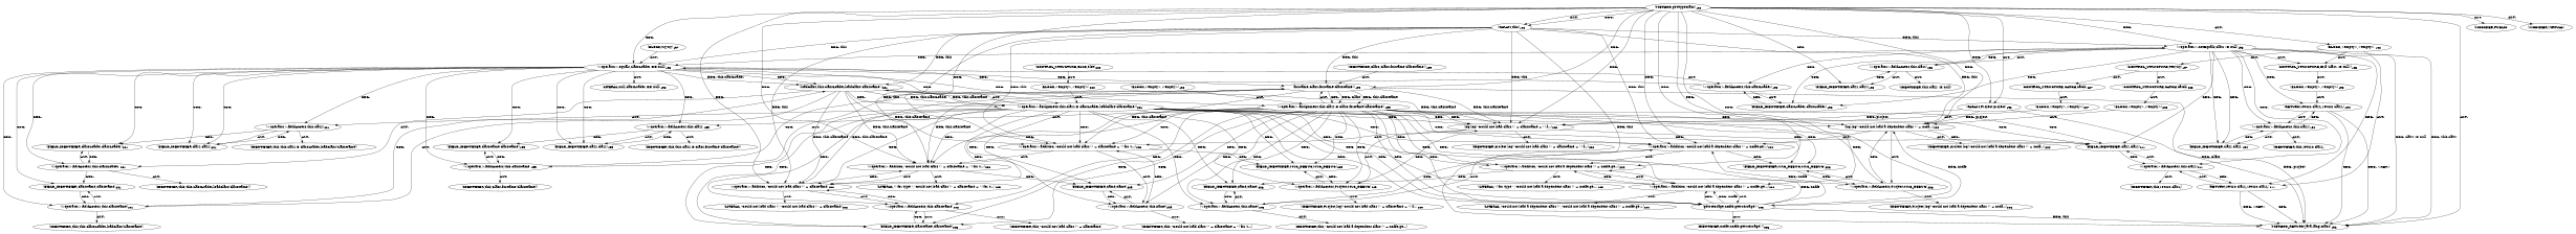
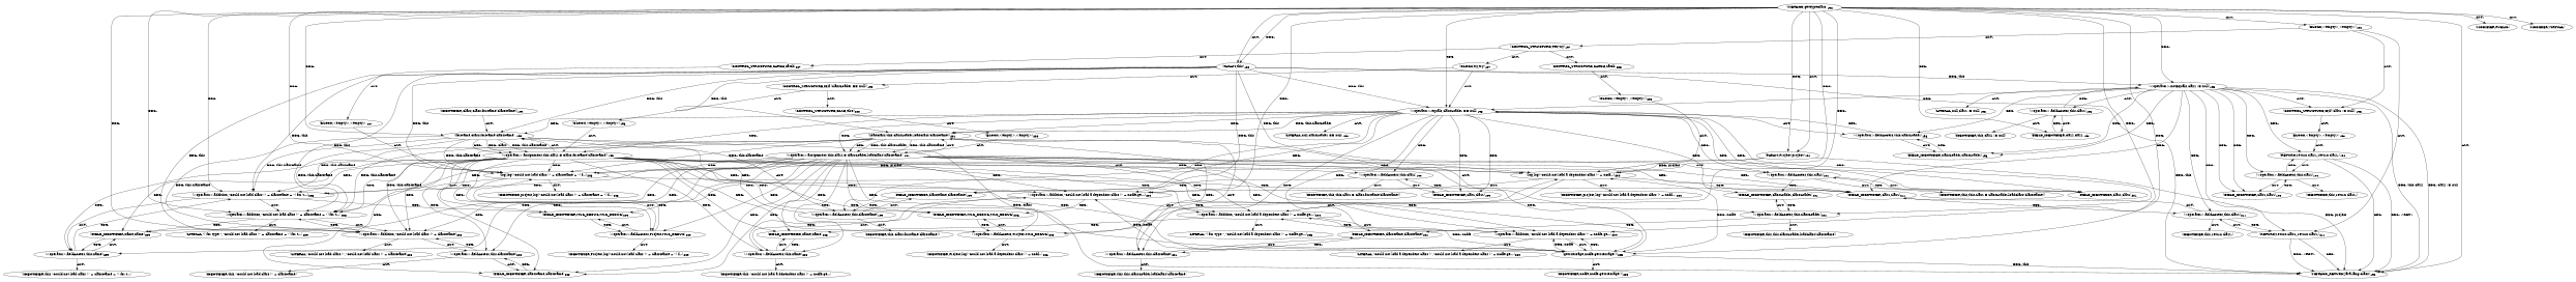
  digraph {
    n1 [label=<(METHOD,getTypeClass)<SUB>192</SUB>>]
    n2 [label=<(PARAM,this)<SUB>192</SUB>>]
    n3 [label=<(PARAM,Project project)<SUB>192</SUB>>]
    n4 [label=<(BLOCK,&lt;empty&gt;,&lt;empty&gt;)<SUB>192</SUB>>]
    n5 [label=<(&lt;operator&gt;.notEquals,clazz != null)<SUB>193</SUB>>]
    n6 [label=<(FIELD_IDENTIFIER,clazz,clazz)<SUB>193</SUB>>]
    n7 [label=<(&lt;operator&gt;.equals,classLoader == null)<SUB>198</SUB>>]
    n8 [label=<(forName,Class.forName(className))<SUB>199</SUB>>]
    n9 [label=<(log,log(&quot;Could not load a dependent class (&quot; + ncdf...)<SUB>204</SUB>>]
    n10 [label=<(&lt;operator&gt;.addition,&quot;Could not load a dependent class (&quot; + ncdfe.ge...)<SUB>204</SUB>>]
    n11 [label=<(&lt;operator&gt;.addition,&quot;Could not load a dependent class (&quot; + ncdfe.ge...)<SUB>204</SUB>>]
    n12 [label=<(&lt;operator&gt;.addition,&quot;Could not load a dependent class (&quot; + ncdfe.ge...)<SUB>204</SUB>>]
    n13 [label=<(getMessage,ncdfe.getMessage())<SUB>205</SUB>>]
    n14 [label=<(log,log(&quot;Could not load class (&quot; + className + &quot;) f...)<SUB>208</SUB>>]
    n15 [label=<(&lt;operator&gt;.addition,&quot;Could not load class (&quot; + className + &quot;) for t...)<SUB>208</SUB>>]
    n16 [label=<(&lt;operator&gt;.addition,&quot;Could not load class (&quot; + className + &quot;) for t...)<SUB>208</SUB>>]
    n17 [label=<(&lt;operator&gt;.addition,&quot;Could not load class (&quot; + className)<SUB>208</SUB>>]
    n18 [label=<(MODIFIER,PUBLIC)>]
    n19 [label=<(MODIFIER,VIRTUAL)>]
    n20 [label=<(METHOD_RETURN,java.lang.Class)<SUB>192</SUB>>]
    n21 [label=<(loadClass,this.classLoader.loadClass(className))<SUB>201</SUB>>]
    n22 [label=<(CONTROL_STRUCTURE,IF,if (clazz != null))<SUB>193</SUB>>]
    n23 [label=<(CONTROL_STRUCTURE,TRY,try)<SUB>197</SUB>>]
    n24 [label=<(RETURN,return clazz;,return clazz;)<SUB>211</SUB>>]
    n25 [label=<(&lt;operator&gt;.fieldAccess,this.clazz)<SUB>193</SUB>>]
+   n26 [label=<(LITERAL,null,clazz != null)<SUB>193</SUB>>]
    n27 [label=<(RETURN,return clazz;,return clazz;)<SUB>194</SUB>>]
    n28 [label=<(&lt;operator&gt;.fieldAccess,this.clazz)<SUB>194</SUB>>]
    n29 [label=<(FIELD_IDENTIFIER,clazz,clazz)<SUB>194</SUB>>]
    n30 [label=<(&lt;operator&gt;.fieldAccess,this.classLoader)<SUB>198</SUB>>]
    n31 [label=<(FIELD_IDENTIFIER,classLoader,classLoader)<SUB>198</SUB>>]
    n32 [label=<(&lt;operator&gt;.fieldAccess,this.clazz)<SUB>211</SUB>>]
    n33 [label=<(FIELD_IDENTIFIER,clazz,clazz)<SUB>211</SUB>>]
    n34 [label=<(LITERAL,null,classLoader == null)<SUB>198</SUB>>]
    n35 [label=<(&lt;operator&gt;.assignment,this.clazz = Class.forName(className))<SUB>199</SUB>>]
    n36 [label=<(&lt;operator&gt;.fieldAccess,this.clazz)<SUB>199</SUB>>]
    n37 [label=<(FIELD_IDENTIFIER,clazz,clazz)<SUB>199</SUB>>]
    n38 [label=<(&lt;operator&gt;.fieldAccess,this.className)<SUB>199</SUB>>]
    n39 [label=<(FIELD_IDENTIFIER,className,className)<SUB>199</SUB>>]
    n40 [label=<(&lt;operator&gt;.assignment,this.clazz = classLoader.loadClass(className))<SUB>201</SUB>>]
    n41 [label=<(&lt;operator&gt;.fieldAccess,this.clazz)<SUB>201</SUB>>]
    n42 [label=<(FIELD_IDENTIFIER,clazz,clazz)<SUB>201</SUB>>]
    n43 [label=<(&lt;operator&gt;.fieldAccess,this.classLoader)<SUB>201</SUB>>]
    n44 [label=<(FIELD_IDENTIFIER,classLoader,classLoader)<SUB>201</SUB>>]
    n45 [label=<(&lt;operator&gt;.fieldAccess,this.className)<SUB>201</SUB>>]
    n46 [label=<(FIELD_IDENTIFIER,className,className)<SUB>201</SUB>>]
    n47 [label=<(&lt;operator&gt;.fieldAccess,Project.MSG_DEBUG)<SUB>206</SUB>>]
    n48 [label=<(IDENTIFIER,project,log(&quot;Could not load a dependent class (&quot; + ncdf...)<SUB>204</SUB>>]
    n49 [label=<(&lt;operator&gt;.fieldAccess,this.name)<SUB>206</SUB>>]
    n50 [label=<(FIELD_IDENTIFIER,MSG_DEBUG,MSG_DEBUG)<SUB>206</SUB>>]
    n51 [label=<(FIELD_IDENTIFIER,name,name)<SUB>206</SUB>>]
    n52 [label=<(LITERAL,&quot;) for type &quot;,&quot;Could not load a dependent class (&quot; + ncdfe.ge...)<SUB>205</SUB>>]
    n53 [label=<(LITERAL,&quot;Could not load a dependent class (&quot;,&quot;Could not load a dependent class (&quot; + ncdfe.ge...)<SUB>204</SUB>>]
    n54 [label=<(IDENTIFIER,ncdfe,ncdfe.getMessage())<SUB>205</SUB>>]
    n55 [label=<(&lt;operator&gt;.fieldAccess,Project.MSG_DEBUG)<SUB>209</SUB>>]
    n56 [label=<(IDENTIFIER,project,log(&quot;Could not load class (&quot; + className + &quot;) f...)<SUB>208</SUB>>]
    n57 [label=<(&lt;operator&gt;.fieldAccess,this.name)<SUB>209</SUB>>]
    n58 [label=<(FIELD_IDENTIFIER,MSG_DEBUG,MSG_DEBUG)<SUB>209</SUB>>]
    n59 [label=<(FIELD_IDENTIFIER,name,name)<SUB>209</SUB>>]
    n60 [label=<(LITERAL,&quot;) for type &quot;,&quot;Could not load class (&quot; + className + &quot;) for t...)<SUB>209</SUB>>]
    n61 [label=<(&lt;operator&gt;.fieldAccess,this.className)<SUB>208</SUB>>]
    n62 [label=<(LITERAL,&quot;Could not load class (&quot;,&quot;Could not load class (&quot; + className)<SUB>208</SUB>>]
    n63 [label=<(BLOCK,&lt;empty&gt;,&lt;empty&gt;)<SUB>193</SUB>>]
    n64 [label=<(BLOCK,try,try)<SUB>197</SUB>>]
    n65 [label=<(CONTROL_STRUCTURE,CATCH,catch)<SUB>203</SUB>>]
    n66 [label=<(CONTROL_STRUCTURE,CATCH,catch)<SUB>207</SUB>>]
    n67 [label=<(IDENTIFIER,this,clazz != null)>]
    n68 [label=<(IDENTIFIER,this,return clazz;)>]
    n69 [label=<(IDENTIFIER,this,return clazz;)>]
+   n70 [label=<(CONTROL_STRUCTURE,IF,if (classLoader == null))<SUB>198</SUB>>]
    n71 [label=<(BLOCK,&lt;empty&gt;,&lt;empty&gt;)<SUB>203</SUB>>]
    n72 [label=<(BLOCK,&lt;empty&gt;,&lt;empty&gt;)<SUB>207</SUB>>]
    n73 [label=<(BLOCK,&lt;empty&gt;,&lt;empty&gt;)<SUB>198</SUB>>]
    n74 [label=<(CONTROL_STRUCTURE,ELSE,else)<SUB>200</SUB>>]
    n75 [label=<(BLOCK,&lt;empty&gt;,&lt;empty&gt;)<SUB>200</SUB>>]
    n76 [label=<(FIELD_IDENTIFIER,className,className)<SUB>208</SUB>>]
    n77 [label=<(IDENTIFIER,this,this.clazz = Class.forName(className))>]
    n78 [label=<(IDENTIFIER,this,Class.forName(className))>]
    n79 [label=<(IDENTIFIER,this,this.clazz = classLoader.loadClass(className))>]
    n80 [label=<(IDENTIFIER,this,this.classLoader.loadClass(className))>]
    n81 [label=<(IDENTIFIER,this,this.classLoader.loadClass(className))>]
    n82 [label=<(IDENTIFIER,this,&quot;Could not load a dependent class (&quot; + ncdfe.ge...)>]
    n83 [label=<(IDENTIFIER,Project,log(&quot;Could not load a dependent class (&quot; + ncdf...)<SUB>206</SUB>>]
    n84 [label=<(IDENTIFIER,this,&quot;Could not load class (&quot; + className)>]
    n85 [label=<(IDENTIFIER,this,&quot;Could not load class (&quot; + className + &quot;) for t...)>]
    n86 [label=<(IDENTIFIER,Project,log(&quot;Could not load class (&quot; + className + &quot;) f...)<SUB>209</SUB>>]
    n87 [label=<(IDENTIFIER,Class,Class.forName(className))<SUB>199</SUB>>]
    n1 -> n2 [label="AST: "]
    n1 -> n2 [label="DDG: "]
    n1 -> n3 [label="AST: "]
    n1 -> n3 [label="DDG: "]
    n1 -> n4 [label="AST: "]
    n1 -> n5 [label="DDG: "]
    n1 -> n6 [label="CFG: "]
    n1 -> n7 [label="CFG: "]
    n1 -> n8 [label="DDG: "]
    n1 -> n9 [label="DDG: "]
    n1 -> n10 [label="DDG: "]
    n1 -> n11 [label="DDG: "]
    n1 -> n12 [label="DDG: "]
    n1 -> n13 [label="DDG: "]
    n1 -> n14 [label="DDG: "]
    n1 -> n15 [label="DDG: "]
    n1 -> n16 [label="DDG: "]
    n1 -> n17 [label="DDG: "]
    n1 -> n18 [label="AST: "]
    n1 -> n19 [label="AST: "]
    n1 -> n20 [label="AST: "]
    n2 -> n5 [label="DDG: this"]
    n2 -> n7 [label="DDG: this"]
    n2 -> n8 [label="DDG: this"]
    n2 -> n9 [label="DDG: this"]
    n2 -> n10 [label="DDG: this"]
    n2 -> n14 [label="DDG: this"]
    n2 -> n15 [label="DDG: this"]
    n2 -> n16 [label="DDG: this"]
    n2 -> n17 [label="DDG: this"]
    n2 -> n20 [label="DDG: this"]
    n2 -> n21 [label="DDG: this"]
    n3 -> n9 [label="DDG: project"]
    n3 -> n14 [label="DDG: project"]
    n3 -> n20 [label="DDG: project"]
    n4 -> n22 [label="AST: "]
    n4 -> n23 [label="AST: "]
    n4 -> n24 [label="AST: "]
    n5 -> n7 [label="CDG: "]
    n5 -> n20 [label="DDG: this.clazz"]
    n5 -> n20 [label="DDG: clazz != null"]
    n5 -> n22 [label="AST: "]
    n5 -> n24 [label="CDG: "]
    n5 -> n25 [label="AST: "]
+   n5 -> n26 [label="AST: "]
    n5 -> n27 [label="CDG: "]
    n5 -> n28 [label="CDG: "]
    n5 -> n29 [label="CFG: "]
    n5 -> n29 [label="CDG: "]
    n5 -> n30 [label="CDG: "]
    n5 -> n31 [label="CFG: "]
    n5 -> n31 [label="CDG: "]
    n5 -> n32 [label="CDG: "]
    n5 -> n33 [label="CDG: "]
    n6 -> n25 [label="CFG: "]
    n7 -> n8 [label="CDG: "]
    n7 -> n21 [label="DDG: this.classLoader"]
    n7 -> n21 [label="CDG: "]
    n7 -> n30 [label="AST: "]
    n7 -> n34 [label="AST: "]
    n7 -> n35 [label="CDG: "]
    n7 -> n36 [label="CDG: "]
    n7 -> n37 [label="CFG: "]
    n7 -> n37 [label="CDG: "]
    n7 -> n38 [label="CDG: "]
    n7 -> n39 [label="CDG: "]
    n7 -> n40 [label="CDG: "]
    n7 -> n41 [label="CDG: "]
    n7 -> n42 [label="CFG: "]
    n7 -> n42 [label="CDG: "]
    n7 -> n43 [label="CDG: "]
    n7 -> n44 [label="CDG: "]
    n7 -> n45 [label="CDG: "]
    n7 -> n46 [label="CDG: "]
    n8 -> n14 [label="DDG: this.className"]
    n8 -> n15 [label="DDG: this.className"]
    n8 -> n16 [label="DDG: this.className"]
    n8 -> n17 [label="DDG: this.className"]
    n8 -> n20 [label="DDG: Class"]
    n8 -> n35 [label="CFG: "]
    n8 -> n35 [label="DDG: Class"]
    n8 -> n35 [label="DDG: this.className"]
    n8 -> n38 [label="AST: "]
    n9 -> n10 [label="AST: "]
    n9 -> n33 [label="CFG: "]
    n9 -> n47 [label="AST: "]
    n9 -> n48 [label="AST: "]
    n10 -> n11 [label="AST: "]
    n10 -> n49 [label="AST: "]
    n10 -> n50 [label="CFG: "]
    n11 -> n12 [label="AST: "]
    n11 -> n51 [label="CFG: "]
    n11 -> n52 [label="AST: "]
    n12 -> n11 [label="CFG: "]
    n12 -> n13 [label="AST: "]
    n12 -> n53 [label="AST: "]
    n13 -> n9 [label="DDG: ncdfe"]
    n13 -> n10 [label="DDG: ncdfe"]
    n13 -> n11 [label="DDG: ncdfe"]
    n13 -> n12 [label="CFG: "]
    n13 -> n12 [label="DDG: ncdfe"]
    n13 -> n20 [label="DDG: this"]
    n13 -> n54 [label="AST: "]
    n14 -> n15 [label="AST: "]
    n14 -> n33 [label="CFG: "]
    n14 -> n55 [label="AST: "]
    n14 -> n56 [label="AST: "]
    n15 -> n16 [label="AST: "]
    n15 -> n57 [label="AST: "]
    n15 -> n58 [label="CFG: "]
    n16 -> n17 [label="AST: "]
    n16 -> n59 [label="CFG: "]
    n16 -> n60 [label="AST: "]
    n17 -> n16 [label="CFG: "]
    n17 -> n61 [label="AST: "]
    n17 -> n62 [label="AST: "]
    n21 -> n14 [label="DDG: this.className"]
    n21 -> n15 [label="DDG: this.className"]
    n21 -> n16 [label="DDG: this.className"]
    n21 -> n17 [label="DDG: this.className"]
    n21 -> n40 [label="CFG: "]
    n21 -> n40 [label="DDG: this.classLoader"]
    n21 -> n40 [label="DDG: this.className"]
    n21 -> n43 [label="AST: "]
    n21 -> n45 [label="AST: "]
    n22 -> n63 [label="AST: "]
+   n23 -> n64 [label="AST: "]
    n23 -> n65 [label="AST: "]
    n23 -> n66 [label="AST: "]
    n24 -> n20 [label="CFG: "]
    n24 -> n20 [label="DDG: &lt;RET&gt;"]
    n24 -> n32 [label="AST: "]
    n25 -> n5 [label="CFG: "]
    n25 -> n6 [label="AST: "]
    n25 -> n67 [label="AST: "]
    n27 -> n20 [label="CFG: "]
    n27 -> n20 [label="DDG: &lt;RET&gt;"]
    n27 -> n28 [label="AST: "]
    n28 -> n27 [label="CFG: "]
    n28 -> n29 [label="AST: "]
    n28 -> n68 [label="AST: "]
    n29 -> n28 [label="CFG: "]
    n30 -> n7 [label="CFG: "]
    n30 -> n31 [label="AST: "]
    n31 -> n30 [label="CFG: "]
    n32 -> n24 [label="CFG: "]
    n32 -> n33 [label="AST: "]
    n32 -> n69 [label="AST: "]
    n33 -> n32 [label="CFG: "]
    n35 -> n8 [label="AST: "]
    n35 -> n9 [label="CDG: "]
    n35 -> n10 [label="CDG: "]
    n35 -> n11 [label="CDG: "]
    n35 -> n12 [label="CDG: "]
    n35 -> n13 [label="CFG: "]
    n35 -> n13 [label="CDG: "]
    n35 -> n14 [label="CDG: "]
    n35 -> n15 [label="CDG: "]
    n35 -> n16 [label="CDG: "]
    n35 -> n17 [label="CDG: "]
    n35 -> n33 [label="CFG: "]
    n35 -> n36 [label="AST: "]
    n35 -> n47 [label="CDG: "]
    n35 -> n49 [label="CDG: "]
    n35 -> n50 [label="CDG: "]
    n35 -> n51 [label="CDG: "]
    n35 -> n55 [label="CDG: "]
    n35 -> n57 [label="CDG: "]
    n35 -> n58 [label="CDG: "]
    n35 -> n59 [label="CDG: "]
    n35 -> n61 [label="CDG: "]
    n35 -> n76 [label="CFG: "]
    n35 -> n76 [label="CDG: "]
    n36 -> n37 [label="AST: "]
    n36 -> n39 [label="CFG: "]
    n36 -> n77 [label="AST: "]
    n37 -> n36 [label="CFG: "]
    n38 -> n8 [label="CFG: "]
    n38 -> n39 [label="AST: "]
    n38 -> n78 [label="AST: "]
    n39 -> n38 [label="CFG: "]
    n40 -> n9 [label="CDG: "]
    n40 -> n10 [label="CDG: "]
    n40 -> n11 [label="CDG: "]
    n40 -> n12 [label="CDG: "]
    n40 -> n13 [label="CFG: "]
    n40 -> n13 [label="CDG: "]
    n40 -> n14 [label="CDG: "]
    n40 -> n15 [label="CDG: "]
    n40 -> n16 [label="CDG: "]
    n40 -> n17 [label="CDG: "]
    n40 -> n21 [label="AST: "]
    n40 -> n33 [label="CFG: "]
    n40 -> n41 [label="AST: "]
    n40 -> n47 [label="CDG: "]
    n40 -> n49 [label="CDG: "]
    n40 -> n50 [label="CDG: "]
    n40 -> n51 [label="CDG: "]
    n40 -> n55 [label="CDG: "]
    n40 -> n57 [label="CDG: "]
    n40 -> n58 [label="CDG: "]
    n40 -> n59 [label="CDG: "]
    n40 -> n61 [label="CDG: "]
    n40 -> n76 [label="CFG: "]
    n40 -> n76 [label="CDG: "]
    n41 -> n42 [label="AST: "]
    n41 -> n44 [label="CFG: "]
    n41 -> n79 [label="AST: "]
    n42 -> n41 [label="CFG: "]
    n43 -> n44 [label="AST: "]
    n43 -> n46 [label="CFG: "]
    n43 -> n80 [label="AST: "]
    n44 -> n43 [label="CFG: "]
    n45 -> n21 [label="CFG: "]
    n45 -> n46 [label="AST: "]
    n45 -> n81 [label="AST: "]
    n46 -> n45 [label="CFG: "]
    n47 -> n9 [label="CFG: "]
    n47 -> n50 [label="AST: "]
    n47 -> n83 [label="AST: "]
    n49 -> n10 [label="CFG: "]
    n49 -> n51 [label="AST: "]
    n49 -> n82 [label="AST: "]
    n50 -> n47 [label="CFG: "]
    n51 -> n49 [label="CFG: "]
    n55 -> n14 [label="CFG: "]
    n55 -> n58 [label="AST: "]
    n55 -> n86 [label="AST: "]
    n57 -> n15 [label="CFG: "]
    n57 -> n59 [label="AST: "]
    n57 -> n85 [label="AST: "]
    n58 -> n55 [label="CFG: "]
    n59 -> n57 [label="CFG: "]
    n61 -> n17 [label="CFG: "]
    n61 -> n76 [label="AST: "]
    n61 -> n84 [label="AST: "]
    n63 -> n27 [label="AST: "]
    n64 -> n7 [label="AST: "]
+   n64 -> n70 [label="AST: "]
    n65 -> n71 [label="AST: "]
    n66 -> n72 [label="AST: "]
+   n70 -> n73 [label="AST: "]
+   n70 -> n74 [label="AST: "]
    n71 -> n9 [label="AST: "]
    n72 -> n14 [label="AST: "]
    n73 -> n35 [label="AST: "]
    n74 -> n75 [label="AST: "]
    n75 -> n40 [label="AST: "]
    n76 -> n61 [label="CFG: "]
    n87 -> n8 [label="AST: "]
  }
